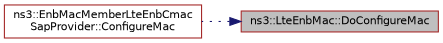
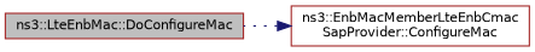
  digraph {
    rankdir=RL
    node [color=brown fontname=Helvetica fontsize=10 shape=record style=filled]
    n1 [fillcolor=grey75 fontcolor=black height=0.2 label="ns3::LteEnbMac::DoConfigureMac" width=0.4]
    n2 [fillcolor=white height=0.2 label="ns3::EnbMacMemberLteEnbCmac\lSapProvider::ConfigureMac" width=0.4]
-   n1 -> n2 [color=midnightblue dir=back fontname=Helvetica fontsize=10 labelfontname=Helvetica labelfontsize=10 style=dotted]
+   n2 -> n1 [color=midnightblue dir=back fontname=Helvetica fontsize=10 labelfontname=Helvetica labelfontsize=10 style=dotted]
  }
